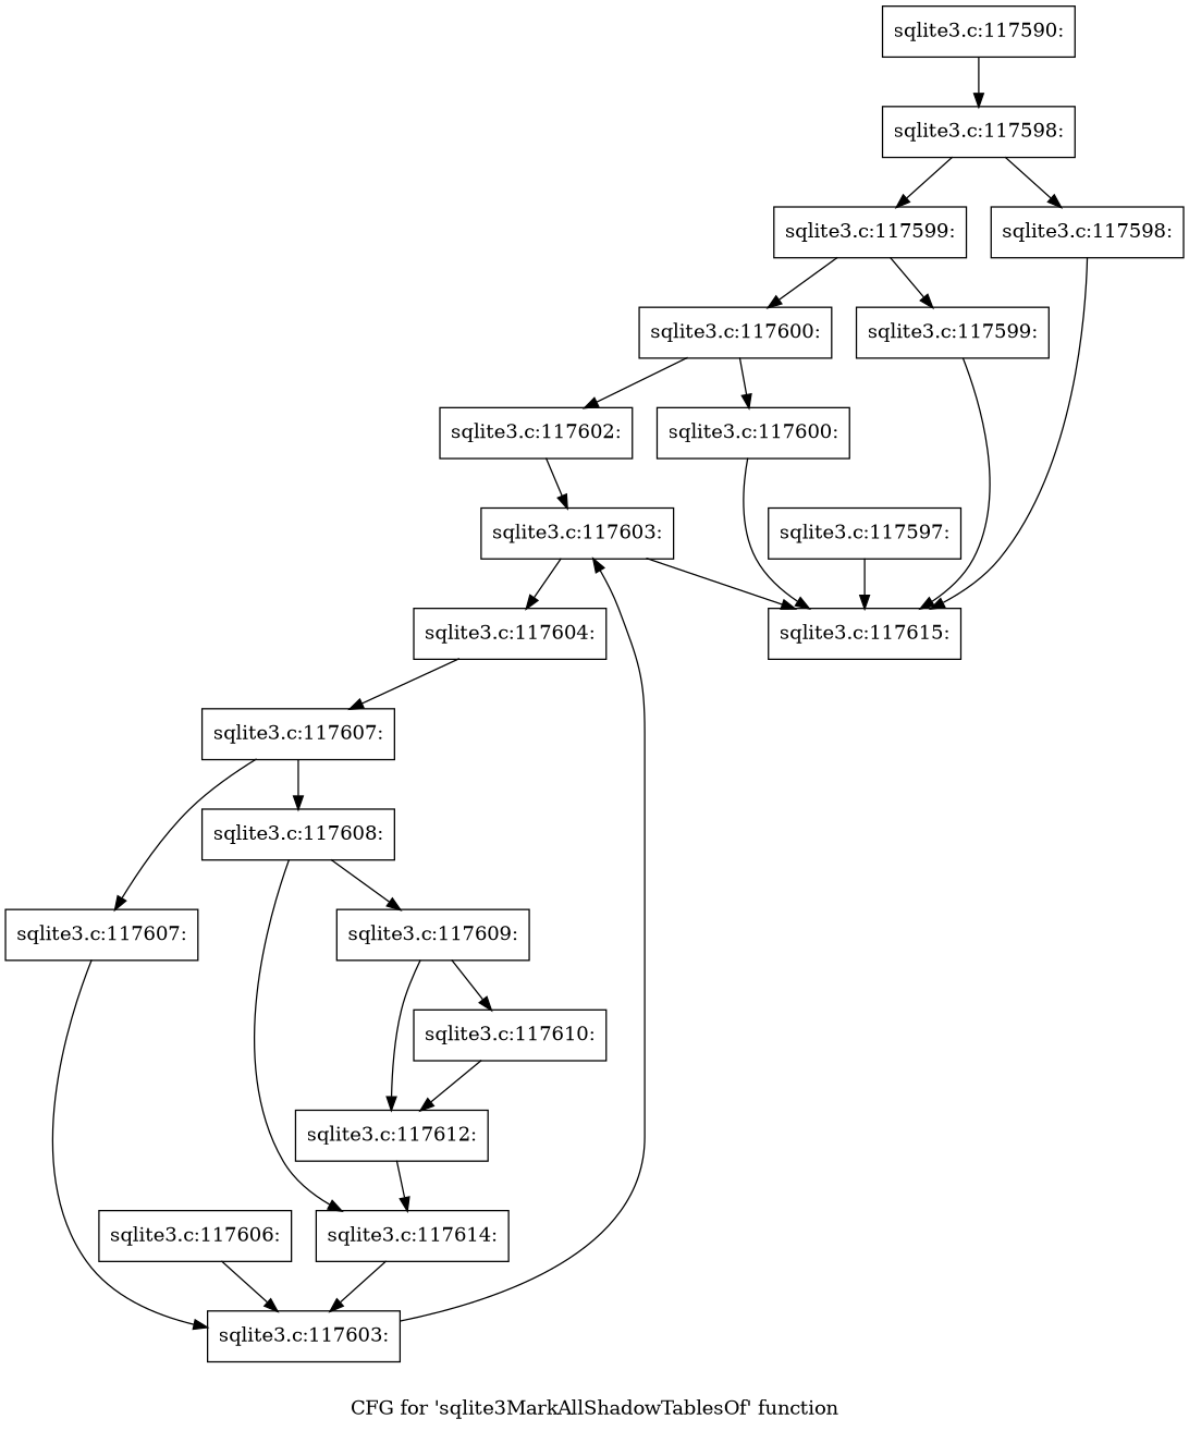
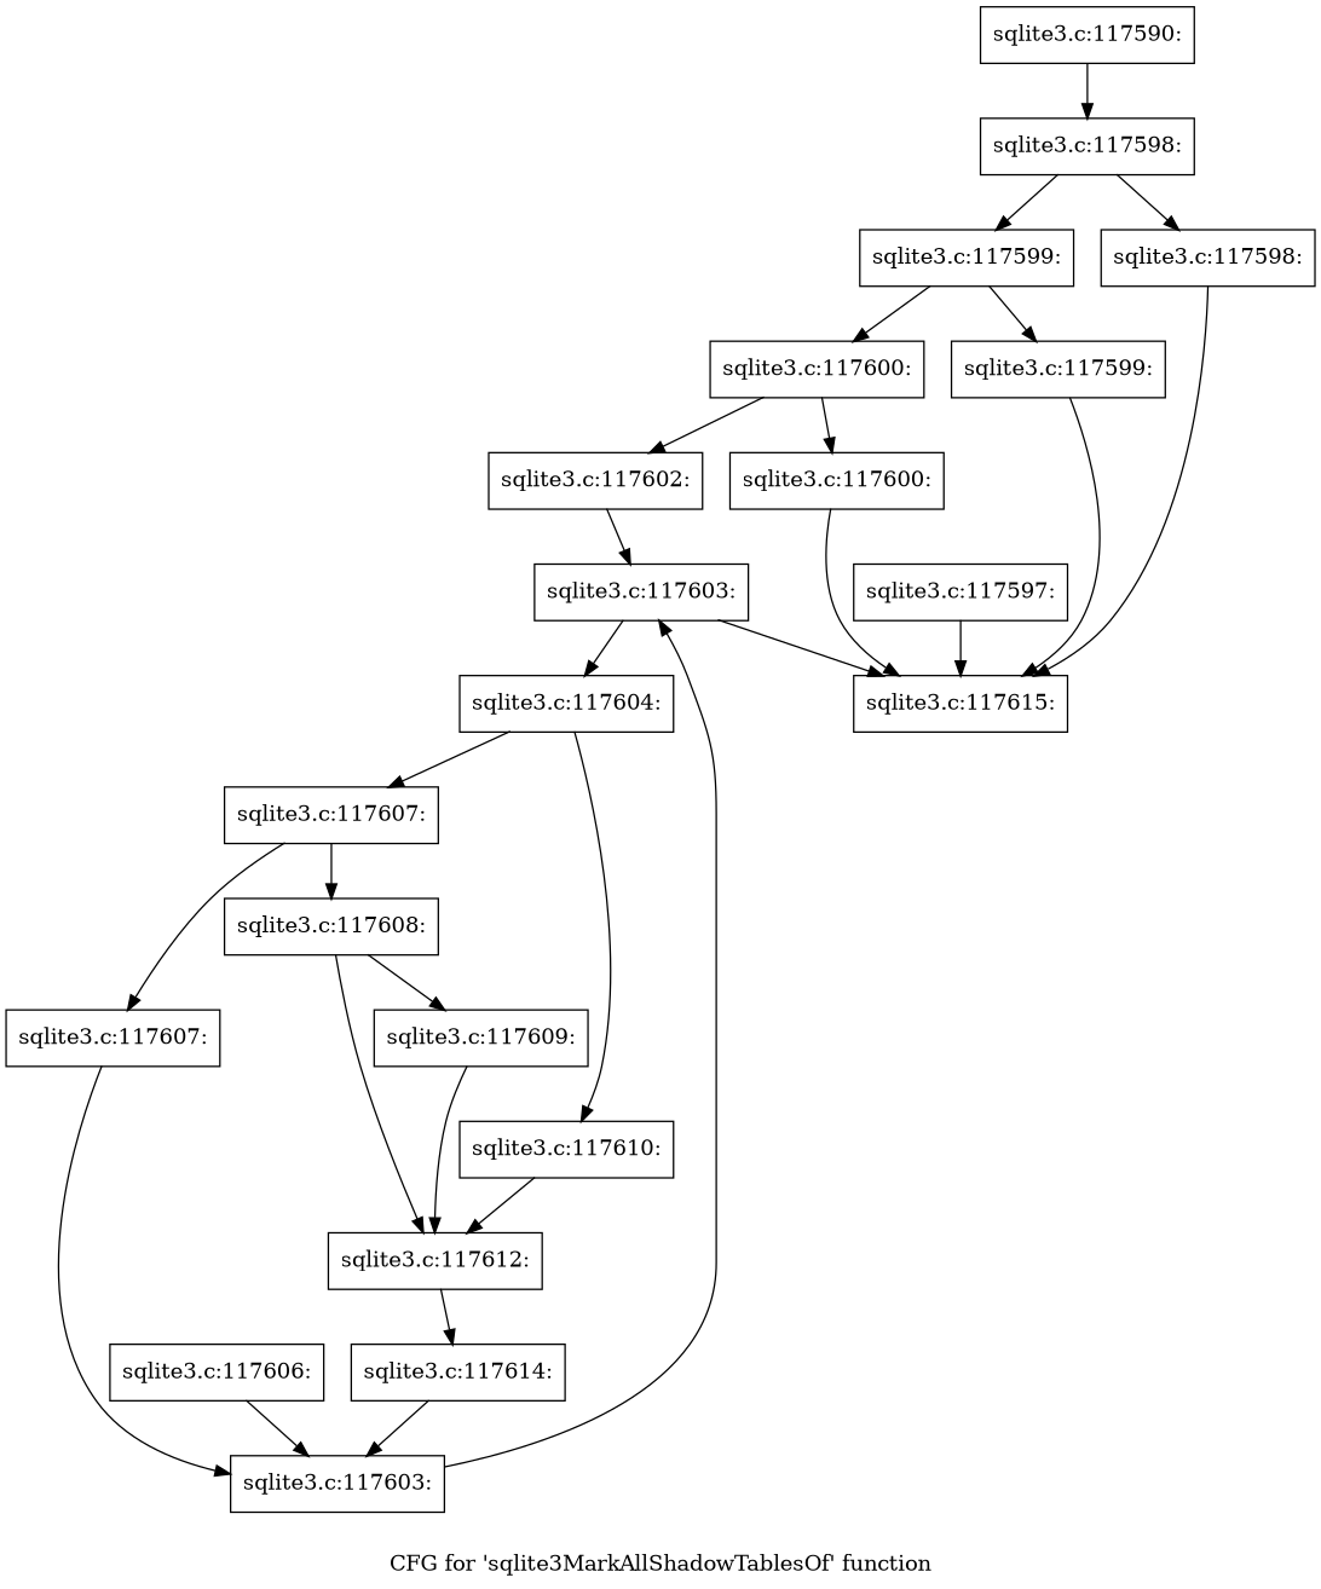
  digraph {
    label="CFG for 'sqlite3MarkAllShadowTablesOf' function"
    node [shape=record]
    n1 [label="{sqlite3.c:117590:}"]
    n2 [label="{sqlite3.c:117598:}"]
    n3 [label="{sqlite3.c:117597:}"]
    n4 [label="{sqlite3.c:117615:}"]
    n5 [label="{sqlite3.c:117598:}"]
    n6 [label="{sqlite3.c:117599:}"]
    n7 [label="{sqlite3.c:117599:}"]
    n8 [label="{sqlite3.c:117600:}"]
    n9 [label="{sqlite3.c:117600:}"]
    n10 [label="{sqlite3.c:117602:}"]
    n11 [label="{sqlite3.c:117603:}"]
    n12 [label="{sqlite3.c:117604:}"]
    n13 [label="{sqlite3.c:117607:}"]
    n14 [label="{sqlite3.c:117607:}"]
    n15 [label="{sqlite3.c:117608:}"]
    n16 [label="{sqlite3.c:117606:}"]
    n17 [label="{sqlite3.c:117603:}"]
    n18 [label="{sqlite3.c:117609:}"]
    n19 [label="{sqlite3.c:117614:}"]
    n20 [label="{sqlite3.c:117610:}"]
    n21 [label="{sqlite3.c:117612:}"]
    n1 -> n2
    n2 -> n5
    n2 -> n6
    n3 -> n4
    n5 -> n4
    n6 -> n7
    n6 -> n8
    n7 -> n4
    n8 -> n9
    n8 -> n10
    n9 -> n4
    n10 -> n11
    n11 -> n4
    n11 -> n12
    n12 -> n13
    n13 -> n14
    n13 -> n15
    n14 -> n17
    n15 -> n18
-   n15 -> n19
+   n15 -> n21
    n16 -> n17
    n17 -> n11
-   n18 -> n20
+   n12 -> n20
    n18 -> n21
    n19 -> n17
    n20 -> n21
    n21 -> n19
  }
